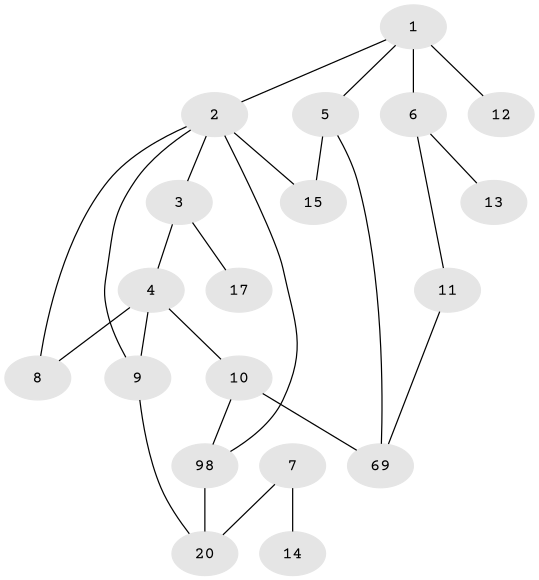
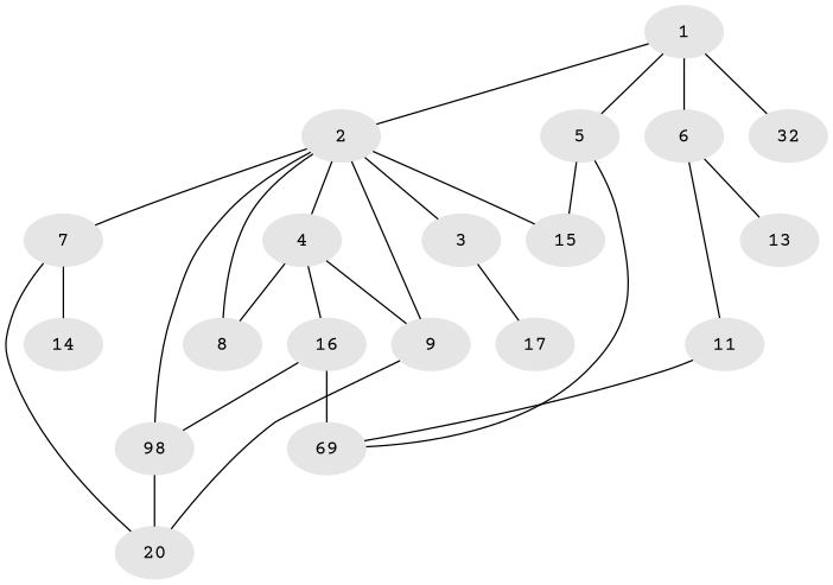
  graph {
    fontname="Courier Prime"
    node [color=gray90 fontname="Courier Prime" style=filled]
    edge [fontname="Courier Prime" weight=1.0]
    1
    2
    5
    6
-   12
+   12 [label=32]
    3
    7
    8
    9
    15
    n11 [label=98]
    n12 [label=69]
    11
    13
    4
    17
    14
    20
-   16 [label=10]
+   16
    1 -- 2 [weight=2.0]
    1 -- 5
    1 -- 6 [weight=4.0]
    1 -- 12
    2 -- 3
+   2 -- 7
    2 -- 8 [weight=2.0]
    2 -- 9
    2 -- 15
    2 -- n11
    5 -- 15
    5 -- n12
    6 -- 11
    6 -- 13
-   3 -- 4
+   2 -- 4
    3 -- 17
    7 -- 14 [weight=4.0]
    7 -- 20
    9 -- 20
    n11 -- 20
    11 -- n12
    4 -- 8
    4 -- 9
    4 -- 16
    16 -- n11
    16 -- n12 [weight=3.0]
  }
